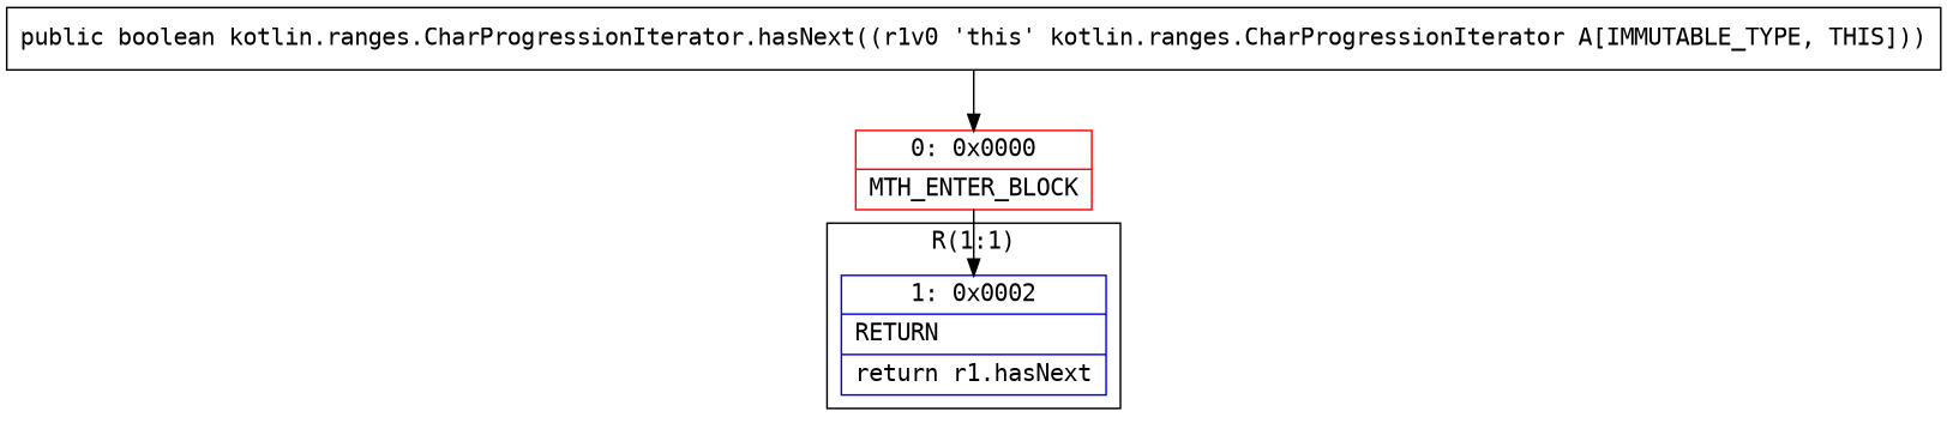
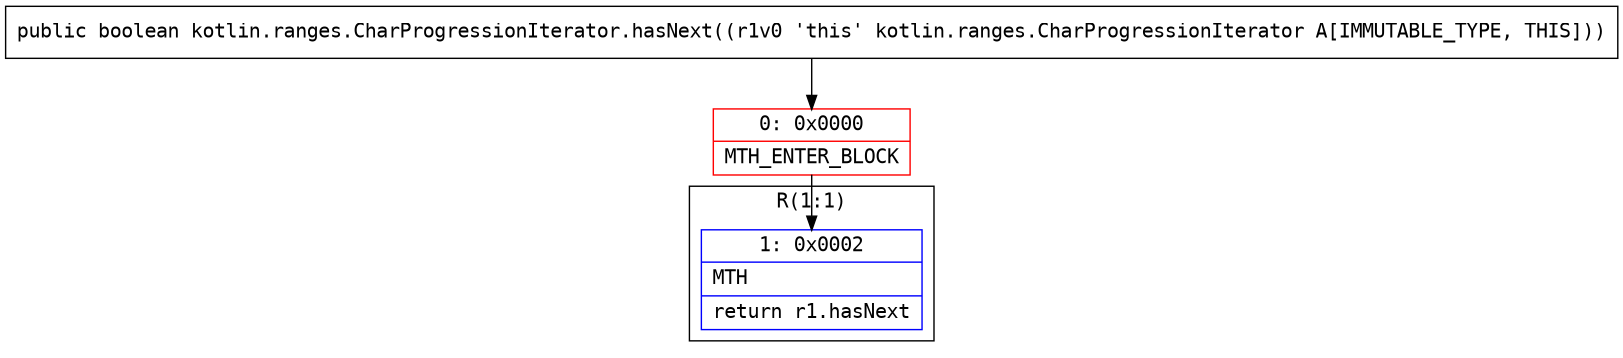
  digraph {
    fontname="DejaVu Sans Mono"
    node [shape=record fontname="DejaVu Sans Mono"]
    edge [fontname="DejaVu Sans Mono"]
-   n1 [color=blue label="{1\:\ 0x0002|RETURN\l|return r1.hasNext\l}"]
+   n1 [color=blue label="{1\:\ 0x0002|MTH\l|return r1.hasNext\l}"]
    n2 [color=red label="{0\:\ 0x0000|MTH_ENTER_BLOCK\l}"]
    n3 [label="{public boolean kotlin.ranges.CharProgressionIterator.hasNext((r1v0 'this' kotlin.ranges.CharProgressionIterator A[IMMUTABLE_TYPE, THIS])) }"]
    subgraph cluster_1 {
      label="R(1:1)"
      n1
    }
    n2 -> n1
    n3 -> n2
  }
